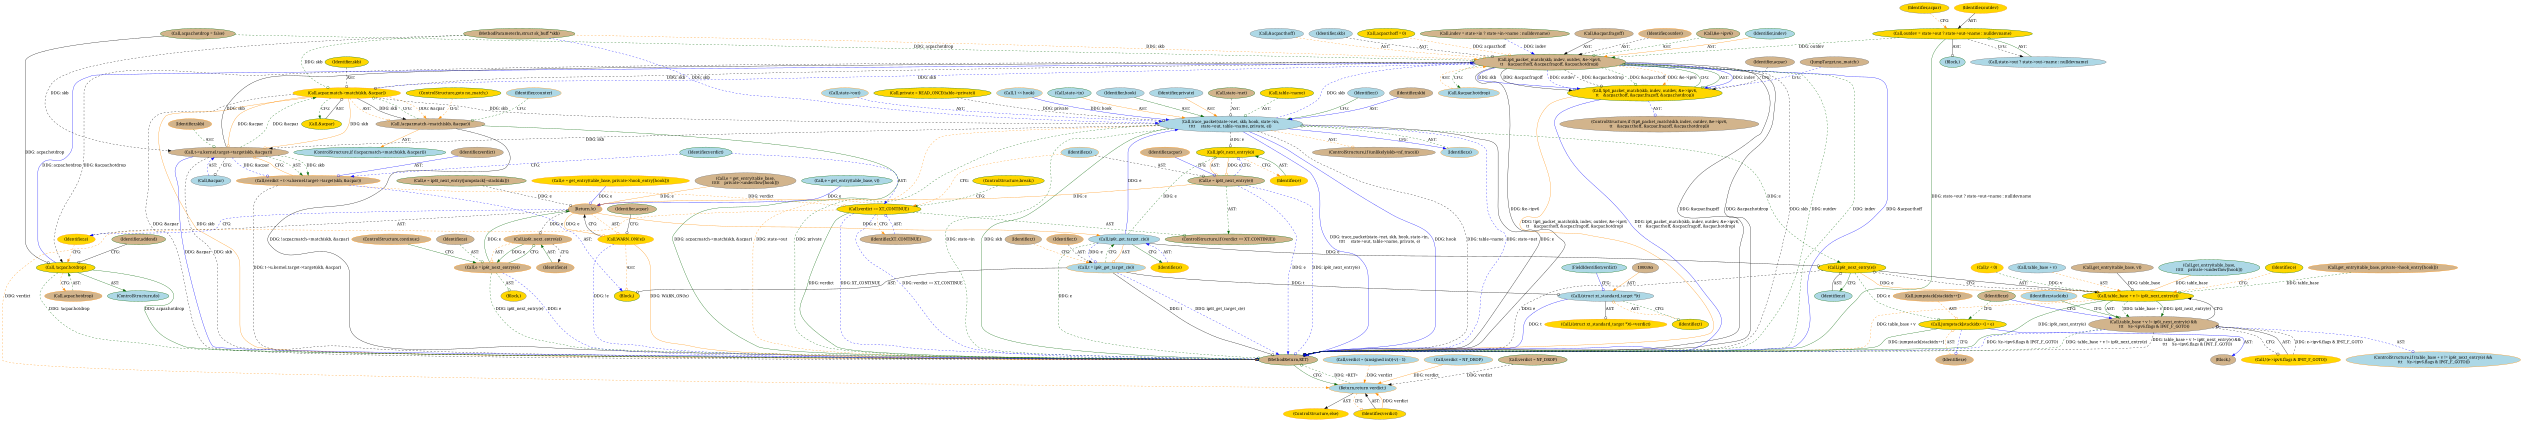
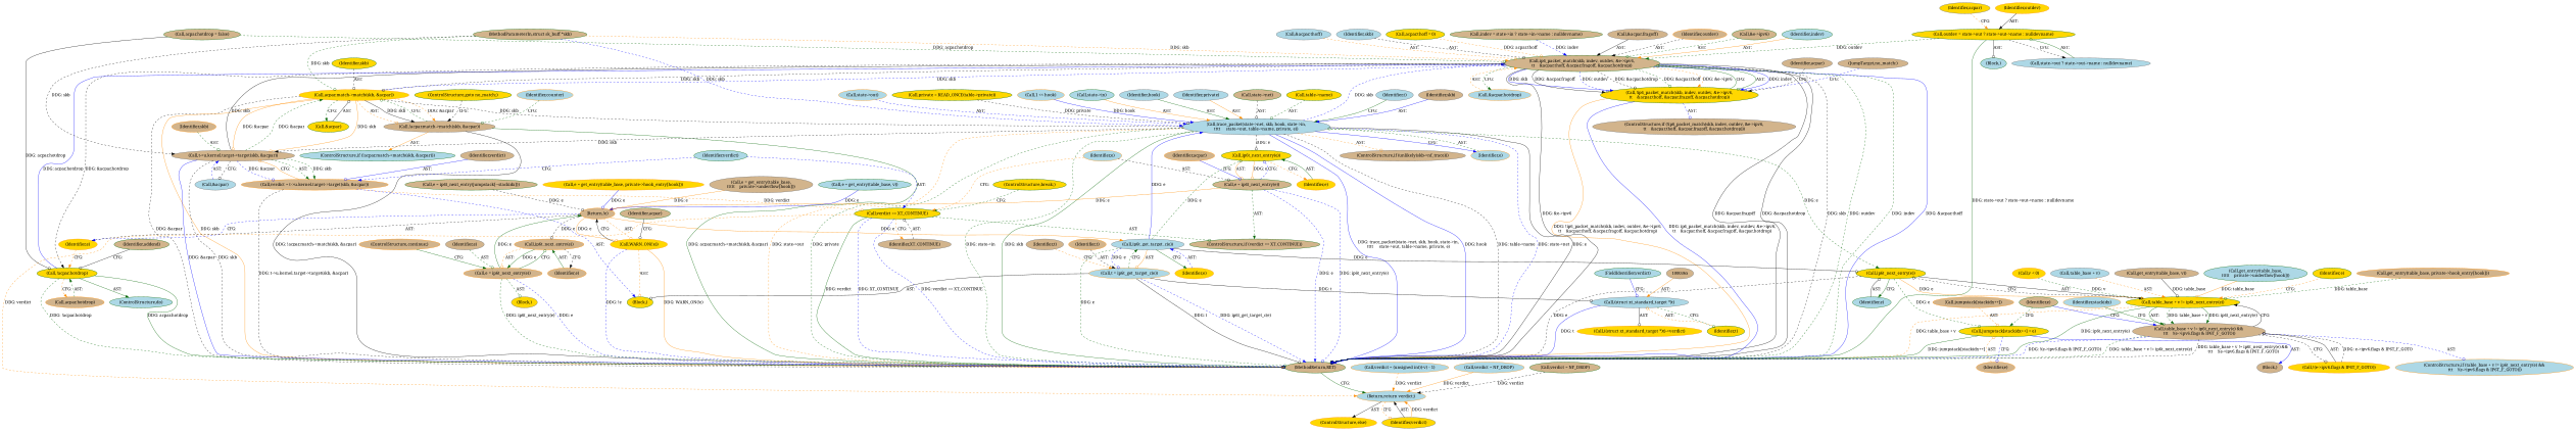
  digraph {
    fontname="Noto Serif"
    node [color=darkgreen fillcolor=tan fontname="Noto Serif" style=filled]
    edge [arrowhead=odot color=darkgreen fontname="Noto Serif" style=dashed]
    n1 [fillcolor=gold label="(Call,outdev = state->out ? state->out->name : nulldevname)"]
    n2 [label="(Call,ip6_packet_match(skb, indev, outdev, &e->ipv6,\n\t\t    &acpar.thoff, &acpar.fragoff, &acpar.hotdrop))"]
    n3 [color=gray40 fillcolor=lightblue label="(Call,state->out ? state->out->name : nulldevname)"]
    n4 [label="(MethodReturn,RET)"]
    n5 [fillcolor=lightblue label="(Block,)"]
    n6 [fillcolor=gold label="(Call,!ip6_packet_match(skb, indev, outdev, &e->ipv6,\n\t\t    &acpar.thoff, &acpar.fragoff, &acpar.hotdrop))"]
    n7 [color=darkorange fillcolor=gold label="(Call,acpar.match->match(skb, &acpar))"]
    n8 [fillcolor=gold label="(Call,!acpar.hotdrop)"]
    n9 [color=darkorange fillcolor=lightblue label="(Call,&acpar.hotdrop)"]
    n10 [color=darkorange fillcolor=lightblue label="(Return,return verdict;)"]
    n11 [color=gray40 label="(ControlStructure,if (!ip6_packet_match(skb, indev, outdev, &e->ipv6,\n\t\t    &acpar.thoff, &acpar.fragoff, &acpar.hotdrop)))"]
    n12 [color=gray40 label="(Call,!acpar.match->match(skb, &acpar))"]
    n13 [color=gray40 fillcolor=lightblue label="(Call,trace_packet(state->net, skb, hook, state->in,\n\t\t\t\t     state->out, table->name, private, e))"]
    n14 [color=gray40 label="(Call,t->u.kernel.target->target(skb, &acpar))"]
    n15 [fillcolor=gold label="(Call,&acpar)"]
    n16 [color=darkorange label="(Call,acpar.hotdrop)"]
    n17 [fillcolor=lightblue label="(ControlStructure,do)"]
    n18 [fillcolor=lightblue label="(ControlStructure,if (!acpar.match->match(skb, &acpar)))"]
    n19 [fillcolor=gold label="(Call,ip6t_next_entry(e))"]
    n20 [fillcolor=gold label="(Call,ip6t_next_entry(e))"]
    n21 [color=gray40 label="(ControlStructure,if (unlikely(skb->nf_trace)))"]
    n22 [color=darkorange fillcolor=lightblue label="(Identifier,e)"]
    n23 [color=darkorange label="(Call,verdict = t->u.kernel.target->target(skb, &acpar))"]
    n24 [color=gray40 fillcolor=lightblue label="(Call,&acpar)"]
    n25 [fillcolor=gold label="(Call,table_base + v != ip6t_next_entry(e))"]
    n26 [fillcolor=gold label="(Call,jumpstack[stackidx++] = e)"]
    n27 [fillcolor=lightblue label="(Identifier,e)"]
    n28 [label="(Call,e = ip6t_next_entry(e))"]
    n29 [color=darkorange fillcolor=gold label="(Identifier,e)"]
    n30 [color=gray40 label="(Call,table_base + v != ip6t_next_entry(e) &&\n \t\t\t    !(e->ipv6.flags & IP6T_F_GOTO))"]
    n31 [color=gray40 label="(Block,)"]
    n32 [color=darkorange label="(Identifier,e)"]
    n33 [color=darkorange fillcolor=gold label="(Call,!(e->ipv6.flags & IP6T_F_GOTO))"]
    n34 [color=darkorange fillcolor=lightblue label="(ControlStructure,if (table_base + v != ip6t_next_entry(e) &&\n \t\t\t    !(e->ipv6.flags & IP6T_F_GOTO)))"]
    n35 [fillcolor=gold label="(Call,verdict == XT_CONTINUE)"]
    n36 [fillcolor=gold label="(Block,)"]
    n37 [color=gray40 label="(Identifier,XT_CONTINUE)"]
    n38 [label="(ControlStructure,if (verdict == XT_CONTINUE))"]
    n39 [color=darkorange fillcolor=gold label="(ControlStructure,else)"]
    n40 [color=gray40 fillcolor=gold label="(Identifier,verdict)"]
    n41 [color=darkorange label="(Return,!e)"]
    n42 [color=darkorange fillcolor=gold label="(Call,WARN_ON(!e))"]
    n43 [color=darkorange label="(Call,ip6t_next_entry(e))"]
    n44 [color=gray40 fillcolor=lightblue label="(Call,ip6t_get_target_c(e))"]
    n45 [color=darkorange fillcolor=gold label="(Identifier,e)"]
    n46 [color=darkorange label="(Call,e = ip6t_next_entry(e))"]
    n47 [color=darkorange label="(Identifier,e)"]
    n48 [color=darkorange fillcolor=lightblue label="(Call,t = ip6t_get_target_c(e))"]
    n49 [color=darkorange fillcolor=gold label="(Identifier,e)"]
    n50 [color=gray40 fillcolor=gold label="(Block,)"]
    n51 [color=gray40 fillcolor=lightblue label="(Call,(struct xt_standard_target *)t)"]
    n52 [fillcolor=gold label="(Identifier,t)"]
    n53 [color=darkorange fillcolor=gold label="(Call,((struct xt_standard_target *)t)->verdict)"]
    n54 [color=gray40 fillcolor=lightblue label="(Identifier,hook)"]
    n55 [fillcolor=gold label="(ControlStructure,goto no_match;)"]
    n56 [color=darkorange label="(Call,get_entry(table_base, private->hook_entry[hook]))"]
    n57 [color=gray40 fillcolor=lightblue label="(Identifier,private)"]
    n58 [color=gray40 label="(Identifier,verdict)"]
    n59 [color=darkorange fillcolor=lightblue label="(Call,verdict = (unsigned int)(-v) - 1)"]
    n60 [color=darkorange fillcolor=lightblue label="(Call,verdict = NF_DROP)"]
    n61 [label="(Call,state->net)"]
    n62 [fillcolor=lightblue label="(Call,e = get_entry(table_base, v))"]
    n63 [color=darkorange label="(ControlStructure,continue;)"]
    n64 [fillcolor=gold label="(Call,table->name)"]
    n65 [fillcolor=gold label="(ControlStructure,break;)"]
    n66 [label="(Identifier,addend)"]
    n67 [label="(Call,&e->ipv6)"]
    n68 [color=darkorange fillcolor=gold label="(Call,v < 0)"]
    n69 [color=gray40 label="(Identifier,t)"]
    n70 [color=gray40 label="(Identifier,e)"]
    n71 [label="(Call,e = ip6t_next_entry(jumpstack[--stackidx]))"]
    n72 [color=gray40 label="(Identifier,acpar)"]
    n73 [label="(MethodParameterIn,struct sk_buff *skb)"]
    n74 [color=darkorange label="(Identifier,skb)"]
    n75 [color=gray40 fillcolor=gold label="(Identifier,acpar)"]
    n76 [fillcolor=lightblue label="(Identifier,indev)"]
    n77 [color=gray40 fillcolor=lightblue label="(Identifier,t)"]
    n78 [color=darkorange label="(Identifier,acpar)"]
    n79 [fillcolor=lightblue label="(Identifier,verdict)"]
    n80 [label="(Identifier,e)"]
    n81 [color=darkorange label="(Call,jumpstack[stackidx++])"]
    n82 [fillcolor=lightblue label="(FieldIdentifier,verdict)"]
    n83 [color=gray40 label="(Identifier,skb)"]
    n84 [color=darkorange label="(Identifier,t)"]
    n85 [color=gray40 label="(JumpTarget,no_match:)"]
    n86 [color=gray40 fillcolor=lightblue label="(Call,&acpar.thoff)"]
    n87 [fillcolor=gold label="(Identifier,skb)"]
    n88 [color=darkorange fillcolor=lightblue label="(Identifier,counter)"]
    n89 [color=gray40 fillcolor=lightblue label="(Call,table_base + v)"]
    n90 [label="(Call,verdict = NF_DROP)"]
    n91 [color=gray40 fillcolor=lightblue label="(Identifier,skb)"]
    n92 [color=gray40 label="(Call,get_entry(table_base, v))"]
    n93 [color=darkorange fillcolor=gold label="(Call,e = get_entry(table_base, private->hook_entry[hook]))"]
    n94 [color=darkorange fillcolor=lightblue label="(Call,state->out)"]
    n95 [fillcolor=gold label="(Call,private = READ_ONCE(table->private))"]
    n96 [fillcolor=lightblue label="(Call,get_entry(table_base,\n\t\t\t\t\t    private->underflow[hook]))"]
    n97 [label="(Call,acpar.hotdrop = false)"]
    n98 [fillcolor=gold label="(Call,acpar.thoff = 0)"]
    n99 [label="(Call,indev = state->in ? state->in->name : nulldevname)"]
    n100 [color=darkorange fillcolor=gold label="(Identifier,outdev)"]
    n101 [color=darkorange fillcolor=lightblue label="(Identifier,e)"]
    n102 [color=gray40 label="(Call,&acpar.fragoff)"]
    n103 [color=darkorange fillcolor=lightblue label="(Call,1 << hook)"]
    n104 [label="(Identifier,acpar)"]
    n105 [color=darkorange fillcolor=lightblue label="(Identifier,stackidx)"]
    n106 [color=gray40 label="(Call,e = get_entry(table_base,\n\t\t\t\t\t    private->underflow[hook]))"]
    n107 [fillcolor=gold label="(Identifier,e)"]
    n108 [fillcolor=lightblue label="(Call,state->in)"]
    n109 [color=darkorange label="(Identifier,outdev)"]
    1000365 [color=gray40]
    n1 -> n2 [arrowhead=normal label="DDG: outdev"]
    n1 -> n3 [arrowhead=normal color=black label="CFG: "]
    n1 -> n4 [label="DDG: state->out ? state->out->name : nulldevname" style=solid]
    n1 -> n5 [color=black label="AST: " style=solid]
    n2 -> n4 [label="DDG: indev"]
    n2 -> n4 [color=blue label="DDG: &acpar.thoff" style=solid]
    n2 -> n4 [color=black label="DDG: &acpar.fragoff" style=solid]
    n2 -> n4 [color=black label="DDG: &acpar.hotdrop" style=solid]
    n2 -> n4 [arrowhead=normal color=black label="DDG: &e->ipv6" style=solid]
    n2 -> n4 [color=black label="DDG: skb"]
    n2 -> n4 [arrowhead=normal label="DDG: outdev"]
    n2 -> n6 [label="AST: " style=solid]
    n2 -> n6 [arrowhead=normal color=blue label="DDG: indev" style=solid]
    n2 -> n6 [arrowhead=normal color=blue label="DDG: skb" style=solid]
    n2 -> n6 [arrowhead=normal color=black label="DDG: &acpar.fragoff" style=solid]
    n2 -> n6 [color=blue label="DDG: outdev"]
    n2 -> n6 [color=black label="DDG: &acpar.hotdrop"]
    n2 -> n6 [label="DDG: &acpar.thoff"]
    n2 -> n6 [arrowhead=normal color=darkorange label="DDG: &e->ipv6"]
    n2 -> n7 [color=black label="DDG: skb"]
    n2 -> n8 [arrowhead=normal color=black label="DDG: &acpar.hotdrop"]
    n2 -> n9 [arrowhead=normal label="CFG: "]
    n3 -> n1 [label="AST: " style=solid]
    n4 -> n10 [arrowhead=normal label="CFG: " style=solid]
    n6 -> n2 [label="CFG: " style=solid]
    n6 -> n4 [arrowhead=normal color=darkorange label="DDG: !ip6_packet_match(skb, indev, outdev, &e->ipv6,\n\t\t    &acpar.thoff, &acpar.fragoff, &acpar.hotdrop)" style=solid]
    n6 -> n4 [color=blue label="DDG: ip6_packet_match(skb, indev, outdev, &e->ipv6,\n\t\t    &acpar.thoff, &acpar.fragoff, &acpar.hotdrop)" style=solid]
    n6 -> n11 [color=blue label="AST: "]
    n7 -> n2 [color=blue label="DDG: skb"]
    n7 -> n4 [color=black label="DDG: &acpar"]
    n7 -> n4 [color=darkorange label="DDG: skb" style=solid]
    n7 -> n12 [color=darkorange label="AST: "]
    n7 -> n12 [arrowhead=normal color=black label="DDG: skb" style=solid]
    n7 -> n12 [arrowhead=normal color=darkorange label="DDG: &acpar"]
    n7 -> n13 [color=black label="DDG: skb"]
    n7 -> n14 [color=darkorange label="DDG: skb" style=solid]
    n7 -> n14 [color=darkorange label="DDG: &acpar" style=solid]
    n7 -> n15 [arrowhead=normal label="CFG: "]
    n8 -> n2 [arrowhead=normal color=blue label="DDG: acpar.hotdrop" style=solid]
    n8 -> n4 [label="DDG: acpar.hotdrop" style=solid]
    n8 -> n4 [label="DDG: !acpar.hotdrop"]
    n8 -> n16 [arrowhead=normal color=darkorange label="CFG: "]
    n8 -> n17 [arrowhead=normal label="AST: " style=solid]
    n9 -> n2 [arrowhead=normal color=darkorange label="AST: "]
-   n10 -> n4 [label="DDG: <RET>"]
    n10 -> n39 [arrowhead=normal color=black label="AST: " style=solid]
    n10 -> n40 [color=darkorange label="CFG: "]
    n12 -> n4 [arrowhead=normal label="DDG: acpar.match->match(skb, &acpar)" style=solid]
    n12 -> n4 [color=black label="DDG: !acpar.match->match(skb, &acpar)" style=solid]
    n12 -> n7 [label="CFG: "]
    n12 -> n18 [arrowhead=normal color=darkorange label="AST: " style=solid]
    n13 -> n2 [color=blue label="DDG: skb"]
    n13 -> n4 [arrowhead=normal color=blue label="DDG: trace_packet(state->net, skb, hook, state->in,\n\t\t\t\t     state->out, table->name, private, e)" style=solid]
    n13 -> n4 [color=blue label="DDG: hook" style=solid]
    n13 -> n4 [color=black label="DDG: table->name"]
    n13 -> n4 [color=blue label="DDG: state->net"]
    n13 -> n4 [color=black label="DDG: e" style=solid]
    n13 -> n4 [arrowhead=normal color=darkorange label="DDG: state->out"]
    n13 -> n4 [arrowhead=normal label="DDG: private"]
    n13 -> n4 [arrowhead=normal label="DDG: state->in"]
    n13 -> n4 [label="DDG: skb" style=solid]
    n13 -> n14 [arrowhead=normal color=black label="DDG: skb"]
    n13 -> n19 [arrowhead=normal label="DDG: e"]
    n13 -> n20 [color=black label="DDG: e"]
    n13 -> n21 [color=darkorange label="AST: "]
    n13 -> n22 [arrowhead=normal color=blue label="CFG: " style=solid]
    n14 -> n2 [color=black label="DDG: skb" style=solid]
    n14 -> n4 [arrowhead=normal color=blue label="DDG: &acpar" style=solid]
    n14 -> n4 [color=black label="DDG: skb"]
    n14 -> n7 [arrowhead=normal label="DDG: &acpar"]
    n14 -> n23 [arrowhead=normal label="AST: "]
    n14 -> n23 [arrowhead=normal label="DDG: skb"]
    n14 -> n23 [color=blue label="DDG: &acpar"]
    n14 -> n24 [color=black label="CFG: "]
    n15 -> n7 [color=black label="AST: " style=solid]
    n16 -> n8 [arrowhead=normal label="AST: "]
    n19 -> n4 [color=black label="DDG: e"]
    n19 -> n25 [arrowhead=normal color=black label="AST: " style=solid]
    n19 -> n25 [arrowhead=normal color=darkorange label="DDG: e" style=solid]
    n19 -> n26 [label="DDG: e"]
    n19 -> n27 [arrowhead=normal label="CFG: " style=solid]
    n20 -> n28 [color=darkorange label="AST: " style=solid]
    n20 -> n28 [color=darkorange label="DDG: e" style=solid]
    n20 -> n29 [arrowhead=normal color=darkorange label="CFG: "]
    n22 -> n13 [label="AST: "]
    n23 -> n4 [color=black label="DDG: t->u.kernel.target->target(skb, &acpar)"]
    n23 -> n14 [color=darkorange label="CFG: " style=solid]
    n23 -> n35 [color=darkorange label="DDG: verdict"]
    n23 -> n36 [arrowhead=normal color=blue label="AST: "]
    n24 -> n14 [arrowhead=normal color=blue label="AST: "]
    n25 -> n4 [color=darkorange label="DDG: table_base + v"]
    n25 -> n4 [label="DDG: ip6t_next_entry(e)" style=solid]
    n25 -> n19 [color=black label="CFG: "]
    n25 -> n30 [arrowhead=normal label="AST: " style=solid]
    n25 -> n30 [arrowhead=normal label="DDG: table_base + v"]
    n25 -> n30 [arrowhead=normal label="DDG: ip6t_next_entry(e)" style=solid]
    n26 -> n4 [label="DDG: jumpstack[stackidx++]" style=solid]
    n26 -> n31 [arrowhead=normal color=blue label="AST: " style=solid]
    n26 -> n32 [color=blue label="CFG: "]
    n27 -> n19 [color=black label="AST: " style=solid]
    n28 -> n4 [arrowhead=normal color=blue label="DDG: e"]
    n28 -> n4 [color=blue label="DDG: ip6t_next_entry(e)"]
    n28 -> n20 [color=blue label="CFG: "]
    n28 -> n38 [arrowhead=normal label="AST: "]
    n28 -> n41 [arrowhead=normal color=darkorange label="DDG: e" style=solid]
    n29 -> n20 [arrowhead=normal label="AST: " style=solid]
    n30 -> n4 [arrowhead=normal label="DDG: table_base + v != ip6t_next_entry(e)"]
    n30 -> n4 [arrowhead=normal color=black label="DDG: table_base + v != ip6t_next_entry(e) &&\n \t\t\t    !(e->ipv6.flags & IP6T_F_GOTO)"]
    n30 -> n4 [arrowhead=normal color=blue label="DDG: !(e->ipv6.flags & IP6T_F_GOTO)"]
    n30 -> n25 [arrowhead=normal color=black label="CFG: " style=solid]
    n30 -> n33 [color=black label="CFG: "]
    n30 -> n34 [color=blue label="AST: "]
    n32 -> n26 [color=darkorange label="AST: "]
    n33 -> n30 [color=black label="AST: " style=solid]
    n33 -> n30 [color=black label="DDG: e->ipv6.flags & IP6T_F_GOTO"]
    n35 -> n4 [arrowhead=normal label="DDG: verdict" style=solid]
    n35 -> n4 [color=blue label="DDG: XT_CONTINUE"]
    n35 -> n4 [arrowhead=normal color=blue label="DDG: verdict == XT_CONTINUE"]
    n35 -> n10 [arrowhead=normal color=darkorange label="DDG: verdict"]
    n35 -> n37 [arrowhead=normal color=darkorange label="CFG: "]
    n35 -> n38 [label="AST: "]
-   n37 -> n35 [color=blue label="AST: "]
+   n37 -> n35 [color=black label="AST: "]
    n40 -> n10 [arrowhead=normal color=black label="AST: " style=solid]
    n40 -> n10 [arrowhead=normal color=darkorange label="DDG: verdict" style=solid]
    n41 -> n42 [color=darkorange label="AST: "]
    n41 -> n42 [color=darkorange label="DDG: e" style=solid]
    n41 -> n43 [color=black label="DDG: e"]
    n41 -> n44 [arrowhead=normal color=darkorange label="DDG: e" style=solid]
    n41 -> n45 [arrowhead=normal color=blue label="CFG: "]
    n42 -> n4 [color=blue label="DDG: !e"]
    n42 -> n4 [arrowhead=normal color=darkorange label="DDG: WARN_ON(!e)" style=solid]
    n42 -> n36 [color=darkorange label="AST: "]
    n42 -> n41 [arrowhead=normal color=black label="CFG: " style=solid]
    n43 -> n46 [color=darkorange label="AST: "]
    n43 -> n46 [arrowhead=normal label="DDG: e" style=solid]
    n43 -> n47 [arrowhead=normal color=black label="CFG: "]
    n44 -> n4 [label="DDG: e"]
    n44 -> n13 [arrowhead=normal color=blue label="DDG: e" style=solid]
    n44 -> n19 [color=black label="DDG: e" style=solid]
    n44 -> n20 [label="DDG: e"]
    n44 -> n48 [color=darkorange label="AST: " style=solid]
    n44 -> n48 [color=blue label="DDG: e"]
    n44 -> n49 [arrowhead=normal label="CFG: " style=solid]
    n45 -> n8 [arrowhead=normal color=darkorange label="CFG: "]
    n45 -> n41 [color=black label="AST: "]
    n46 -> n4 [color=blue label="DDG: e"]
    n46 -> n4 [label="DDG: ip6t_next_entry(e)"]
    n46 -> n41 [arrowhead=normal label="DDG: e" style=solid]
    n46 -> n43 [label="CFG: " style=solid]
    n46 -> n50 [label="AST: "]
    n47 -> n43 [arrowhead=normal label="AST: " style=solid]
    n48 -> n4 [arrowhead=normal color=blue label="DDG: ip6t_get_target_c(e)"]
    n48 -> n4 [color=black label="DDG: t" style=solid]
    n48 -> n36 [color=black label="AST: " style=solid]
    n48 -> n44 [arrowhead=normal label="CFG: "]
    n48 -> n51 [color=black label="DDG: t" style=solid]
    n49 -> n44 [arrowhead=normal color=blue label="AST: "]
    n51 -> n4 [color=blue label="DDG: t" style=solid]
    n51 -> n52 [label="CFG: "]
    n51 -> n53 [color=black label="AST: " style=solid]
    n52 -> n51 [color=darkorange label="AST: "]
    n54 -> n13 [arrowhead=normal label="AST: " style=solid]
-   n55 -> n12 [arrowhead=normal color=darkorange label="CFG: "]
+   n55 -> n12 [arrowhead=normal color=black label="CFG: "]
    n56 -> n25 [label="DDG: table_base"]
    n57 -> n13 [arrowhead=normal color=darkorange label="AST: " style=solid]
    n58 -> n23 [color=blue label="AST: " style=solid]
    n59 -> n10 [arrowhead=normal color=darkorange label="DDG: verdict"]
    n60 -> n10 [arrowhead=normal color=darkorange label="DDG: verdict" style=solid]
    n61 -> n13 [color=black label="AST: "]
    n62 -> n41 [arrowhead=normal color=blue label="DDG: e" style=solid]
    n63 -> n46 [arrowhead=normal label="CFG: " style=solid]
    n64 -> n13 [label="AST: "]
    n65 -> n35 [arrowhead=normal label="CFG: "]
    n66 -> n8 [color=black label="CFG: " style=solid]
    n67 -> n2 [label="AST: "]
    n68 -> n25 [label="DDG: v"]
    n69 -> n48 [arrowhead=normal color=darkorange label="CFG: "]
    n70 -> n46 [label="AST: "]
    n71 -> n41 [color=black label="DDG: e"]
    n72 -> n6 [arrowhead=normal color=black label="CFG: "]
    n73 -> n2 [arrowhead=normal color=darkorange label="DDG: skb"]
    n73 -> n7 [label="DDG: skb"]
    n73 -> n13 [arrowhead=normal color=blue label="DDG: skb"]
    n73 -> n14 [arrowhead=normal color=black label="DDG: skb"]
    n74 -> n14 [label="AST: "]
    n75 -> n1 [arrowhead=normal color=darkorange label="CFG: "]
    n76 -> n2 [arrowhead=normal color=darkorange label="AST: " style=solid]
    n77 -> n13 [arrowhead=normal label="CFG: " style=solid]
    n78 -> n28 [color=blue label="CFG: " style=solid]
    n79 -> n23 [arrowhead=normal color=blue label="CFG: "]
    n79 -> n35 [arrowhead=normal color=blue label="AST: "]
    n80 -> n26 [arrowhead=normal label="CFG: "]
    n80 -> n30 [arrowhead=normal color=blue label="CFG: " style=solid]
    n81 -> n26 [color=darkorange label="AST: "]
    n82 -> n51 [color=blue label="CFG: " style=solid]
    n83 -> n13 [arrowhead=normal color=blue label="AST: " style=solid]
    n84 -> n48 [arrowhead=normal color=black label="AST: "]
    n85 -> n6 [color=blue label="CFG: "]
    n86 -> n2 [color=darkorange label="AST: "]
    n87 -> n7 [color=black label="AST: "]
    n88 -> n12 [label="CFG: "]
    n89 -> n25 [arrowhead=normal color=darkorange label="AST: "]
    n90 -> n10 [arrowhead=normal color=black label="DDG: verdict"]
    n91 -> n2 [color=black label="AST: "]
    n92 -> n25 [color=black label="DDG: table_base" style=solid]
    n93 -> n41 [color=blue label="DDG: e" style=solid]
    n94 -> n13 [arrowhead=normal color=blue label="AST: "]
    n95 -> n13 [color=black label="DDG: private"]
    n96 -> n25 [color=darkorange label="DDG: table_base" style=solid]
    n97 -> n2 [label="DDG: acpar.hotdrop"]
    n97 -> n8 [color=black label="DDG: acpar.hotdrop" style=solid]
    n98 -> n2 [color=darkorange label="DDG: acpar.thoff"]
    n99 -> n2 [arrowhead=normal color=blue label="DDG: indev"]
    n100 -> n1 [arrowhead=normal color=black label="AST: " style=solid]
    n101 -> n28 [color=black label="AST: "]
    n101 -> n35 [arrowhead=normal color=darkorange label="CFG: "]
    n102 -> n2 [arrowhead=normal color=black label="AST: " style=solid]
    n103 -> n13 [arrowhead=normal color=blue label="DDG: hook" style=solid]
    n104 -> n42 [color=black label="CFG: " style=solid]
    n105 -> n30 [label="CFG: " style=solid]
    n106 -> n41 [color=darkorange label="DDG: e" style=solid]
    n107 -> n25 [arrowhead=normal color=darkorange label="CFG: "]
    n108 -> n13 [arrowhead=normal color=darkorange label="AST: " style=solid]
    n109 -> n2 [arrowhead=normal color=black label="AST: "]
    1000365 -> n51 [arrowhead=normal color=darkorange label="AST: " style=solid]
  }
